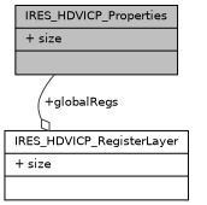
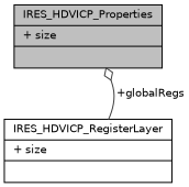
  digraph {
    node [color=black fontname=Helvetica fontsize=10 shape=record style=filled]
    n1 [fillcolor=grey75 fontcolor=black height=0.2 label="{IRES_HDVICP_Properties\n|+ size\l|}" width=0.4]
    n2 [fillcolor=white height=0.2 label="{IRES_HDVICP_RegisterLayer\n|+ size\l|}" width=0.4]
-   n1 -> n2 [arrowhead=odiamond color=grey25 fontname=Helvetica fontsize=10 label=" +globalRegs" labelfontname=Helvetica labelfontsize=10 style=solid]
+   n2 -> n1 [arrowhead=odiamond color=grey25 fontname=Helvetica fontsize=10 label=" +globalRegs" labelfontname=Helvetica labelfontsize=10 style=solid]
  }
